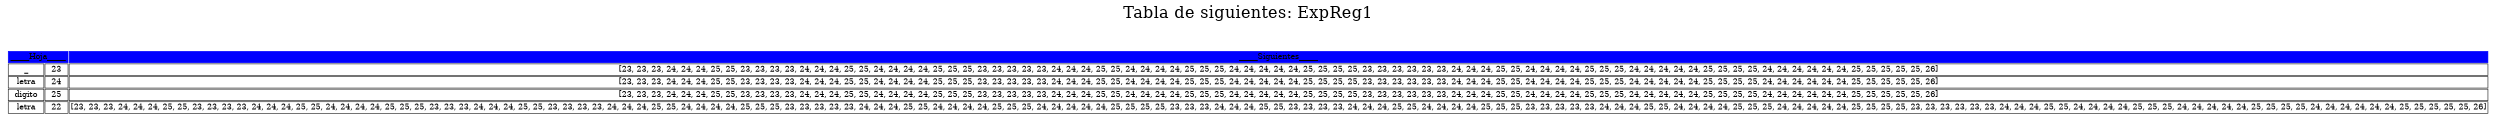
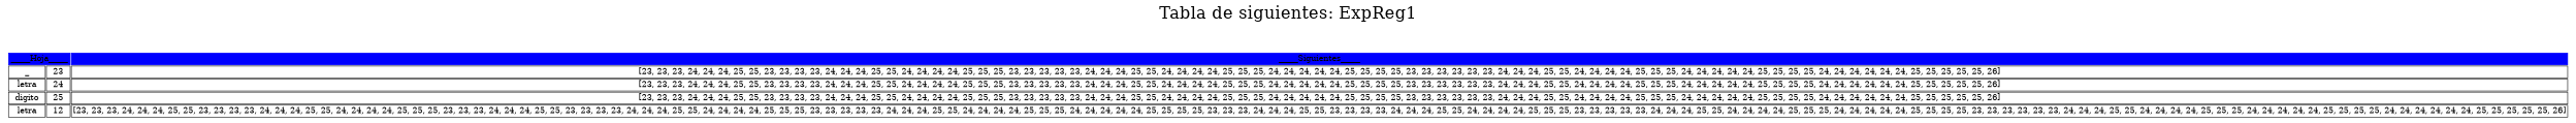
  digraph {
    fontsize=30
    label=<Tabla de siguientes: ExpReg1>
    labelloc=t
-   n1 [label=< <table border='0' cellborder='1' cellspacing='2'> <tr><td colspan='2' color='blue' bgcolor='blue'>_____Hoja_____</td><td color='blue' bgcolor='blue'>_____Siguientes_____</td></tr> <tr><td>_</td><td>23</td><td>[23, 23, 23, 24, 24, 24, 25, 25, 23, 23, 23, 23, 24, 24, 24, 25, 25, 24, 24, 24, 24, 25, 25, 25, 23, 23, 23, 23, 23, 24, 24, 24, 25, 25, 24, 24, 24, 24, 25, 25, 25, 24, 24, 24, 24, 24, 25, 25, 25, 25, 23, 23, 23, 23, 23, 23, 24, 24, 24, 25, 25, 24, 24, 24, 24, 25, 25, 25, 24, 24, 24, 24, 24, 25, 25, 25, 25, 24, 24, 24, 24, 24, 24, 25, 25, 25, 25, 25, 26]</td></tr> <tr><td>letra</td><td>24</td><td>[23, 23, 23, 24, 24, 24, 25, 25, 23, 23, 23, 23, 24, 24, 24, 25, 25, 24, 24, 24, 24, 25, 25, 25, 23, 23, 23, 23, 23, 24, 24, 24, 25, 25, 24, 24, 24, 24, 25, 25, 25, 24, 24, 24, 24, 24, 25, 25, 25, 25, 23, 23, 23, 23, 23, 23, 24, 24, 24, 25, 25, 24, 24, 24, 24, 25, 25, 25, 24, 24, 24, 24, 24, 25, 25, 25, 25, 24, 24, 24, 24, 24, 24, 25, 25, 25, 25, 25, 26]</td></tr> <tr><td>digito</td><td>25</td><td>[23, 23, 23, 24, 24, 24, 25, 25, 23, 23, 23, 23, 24, 24, 24, 25, 25, 24, 24, 24, 24, 25, 25, 25, 23, 23, 23, 23, 23, 24, 24, 24, 25, 25, 24, 24, 24, 24, 25, 25, 25, 24, 24, 24, 24, 24, 25, 25, 25, 25, 23, 23, 23, 23, 23, 23, 24, 24, 24, 25, 25, 24, 24, 24, 24, 25, 25, 25, 24, 24, 24, 24, 24, 25, 25, 25, 25, 24, 24, 24, 24, 24, 24, 25, 25, 25, 25, 25, 26]</td></tr> <tr><td>letra</td><td>22</td><td>[23, 23, 23, 24, 24, 24, 25, 25, 23, 23, 23, 23, 24, 24, 24, 25, 25, 24, 24, 24, 24, 25, 25, 25, 23, 23, 23, 24, 24, 24, 25, 25, 23, 23, 23, 23, 24, 24, 24, 25, 25, 24, 24, 24, 24, 25, 25, 25, 23, 23, 23, 23, 23, 24, 24, 24, 25, 25, 24, 24, 24, 24, 25, 25, 25, 24, 24, 24, 24, 24, 25, 25, 25, 25, 23, 23, 23, 24, 24, 24, 25, 25, 23, 23, 23, 23, 24, 24, 24, 25, 25, 24, 24, 24, 24, 25, 25, 25, 23, 23, 23, 23, 23, 24, 24, 24, 25, 25, 24, 24, 24, 24, 25, 25, 25, 24, 24, 24, 24, 24, 25, 25, 25, 25, 23, 23, 23, 23, 23, 23, 24, 24, 24, 25, 25, 24, 24, 24, 24, 25, 25, 25, 24, 24, 24, 24, 24, 25, 25, 25, 25, 24, 24, 24, 24, 24, 24, 25, 25, 25, 25, 25, 26]</td></tr> </table> > shape=plaintext]
+   n1 [label=< <table border='0' cellborder='1' cellspacing='2'> <tr><td colspan='2' color='blue' bgcolor='blue'>_____Hoja_____</td><td color='blue' bgcolor='blue'>_____Siguientes_____</td></tr> <tr><td>_</td><td>23</td><td>[23, 23, 23, 24, 24, 24, 25, 25, 23, 23, 23, 23, 24, 24, 24, 25, 25, 24, 24, 24, 24, 25, 25, 25, 23, 23, 23, 23, 23, 24, 24, 24, 25, 25, 24, 24, 24, 24, 25, 25, 25, 24, 24, 24, 24, 24, 25, 25, 25, 25, 23, 23, 23, 23, 23, 23, 24, 24, 24, 25, 25, 24, 24, 24, 24, 25, 25, 25, 24, 24, 24, 24, 24, 25, 25, 25, 25, 24, 24, 24, 24, 24, 24, 25, 25, 25, 25, 25, 26]</td></tr> <tr><td>letra</td><td>24</td><td>[23, 23, 23, 24, 24, 24, 25, 25, 23, 23, 23, 23, 24, 24, 24, 25, 25, 24, 24, 24, 24, 25, 25, 25, 23, 23, 23, 23, 23, 24, 24, 24, 25, 25, 24, 24, 24, 24, 25, 25, 25, 24, 24, 24, 24, 24, 25, 25, 25, 25, 23, 23, 23, 23, 23, 23, 24, 24, 24, 25, 25, 24, 24, 24, 24, 25, 25, 25, 24, 24, 24, 24, 24, 25, 25, 25, 25, 24, 24, 24, 24, 24, 24, 25, 25, 25, 25, 25, 26]</td></tr> <tr><td>digito</td><td>25</td><td>[23, 23, 23, 24, 24, 24, 25, 25, 23, 23, 23, 23, 24, 24, 24, 25, 25, 24, 24, 24, 24, 25, 25, 25, 23, 23, 23, 23, 23, 24, 24, 24, 25, 25, 24, 24, 24, 24, 25, 25, 25, 24, 24, 24, 24, 24, 25, 25, 25, 25, 23, 23, 23, 23, 23, 23, 24, 24, 24, 25, 25, 24, 24, 24, 24, 25, 25, 25, 24, 24, 24, 24, 24, 25, 25, 25, 25, 24, 24, 24, 24, 24, 24, 25, 25, 25, 25, 25, 26]</td></tr> <tr><td>letra</td><td>12</td><td>[23, 23, 23, 24, 24, 24, 25, 25, 23, 23, 23, 23, 24, 24, 24, 25, 25, 24, 24, 24, 24, 25, 25, 25, 23, 23, 23, 24, 24, 24, 25, 25, 23, 23, 23, 23, 24, 24, 24, 25, 25, 24, 24, 24, 24, 25, 25, 25, 23, 23, 23, 23, 23, 24, 24, 24, 25, 25, 24, 24, 24, 24, 25, 25, 25, 24, 24, 24, 24, 24, 25, 25, 25, 25, 23, 23, 23, 24, 24, 24, 25, 25, 23, 23, 23, 23, 24, 24, 24, 25, 25, 24, 24, 24, 24, 25, 25, 25, 23, 23, 23, 23, 23, 24, 24, 24, 25, 25, 24, 24, 24, 24, 25, 25, 25, 24, 24, 24, 24, 24, 25, 25, 25, 25, 23, 23, 23, 23, 23, 23, 24, 24, 24, 25, 25, 24, 24, 24, 24, 25, 25, 25, 24, 24, 24, 24, 24, 25, 25, 25, 25, 24, 24, 24, 24, 24, 24, 25, 25, 25, 25, 25, 26]</td></tr> </table> > shape=plaintext]
  }
